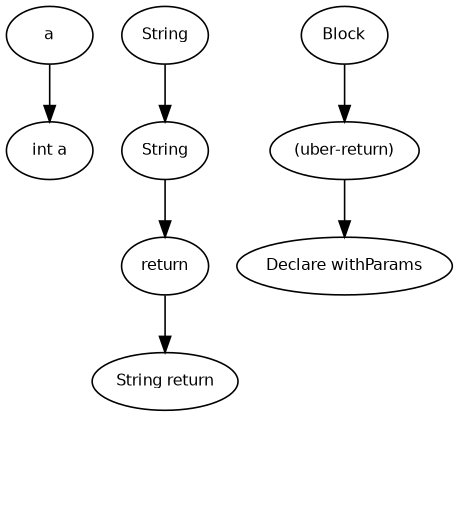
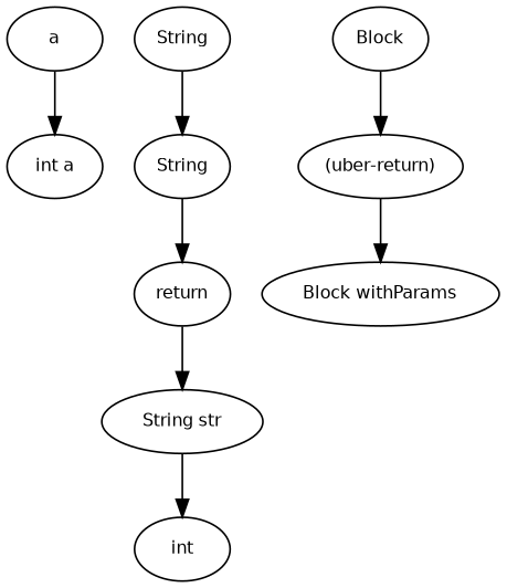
  digraph {
    node [fontname=Helvetica fontsize=10]
    n1 [label=a]
    n2 [label="int a"]
+   n3 [label=int]
    n4 [label=Block]
    n5 [label="(uber-return)"]
    n6 [label=return]
-   n7 [label="String return"]
+   n7 [label="String str"]
    n8 [label=String]
    n9 [label=String]
-   n10 [label="Declare withParams"]
+   n10 [label="Block withParams"]
    n1 -> n2
    n4 -> n5
    n5 -> n10
    n6 -> n7
+   n7 -> n3
    n8 -> n9
    n9 -> n6
  }
